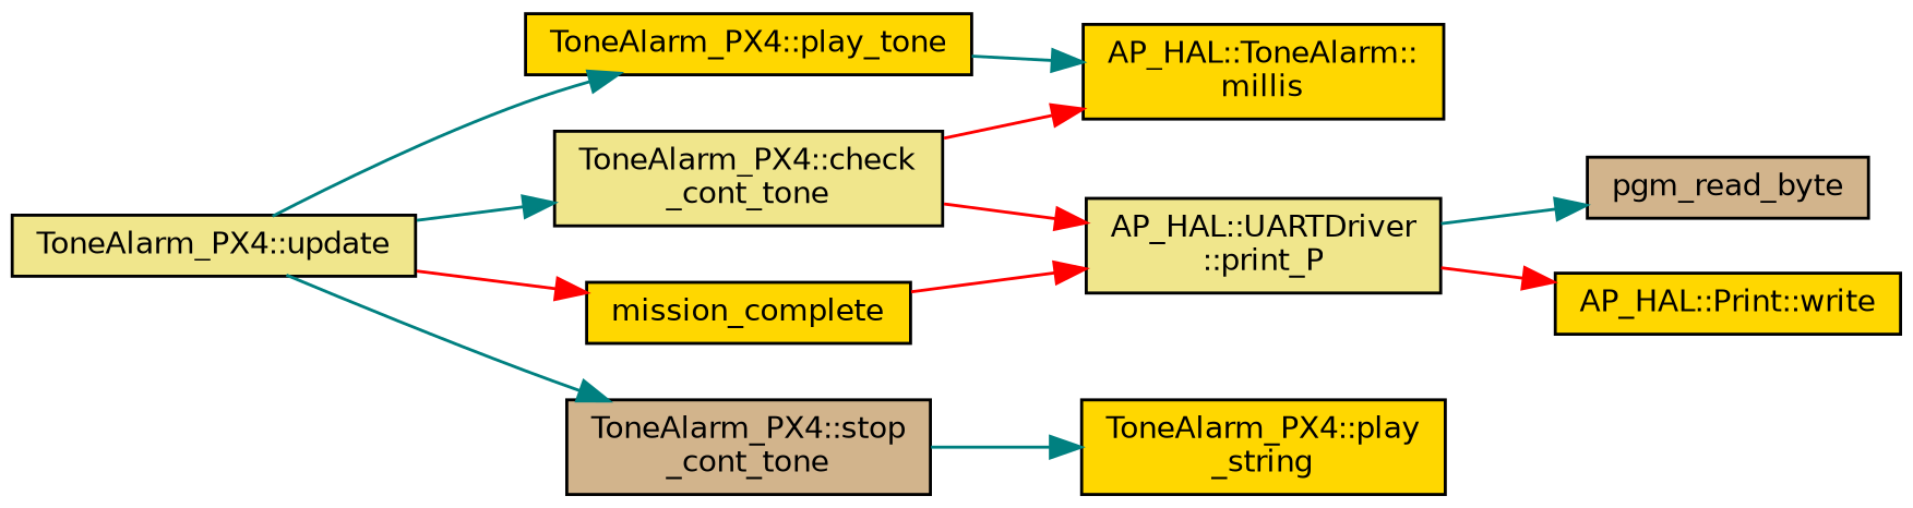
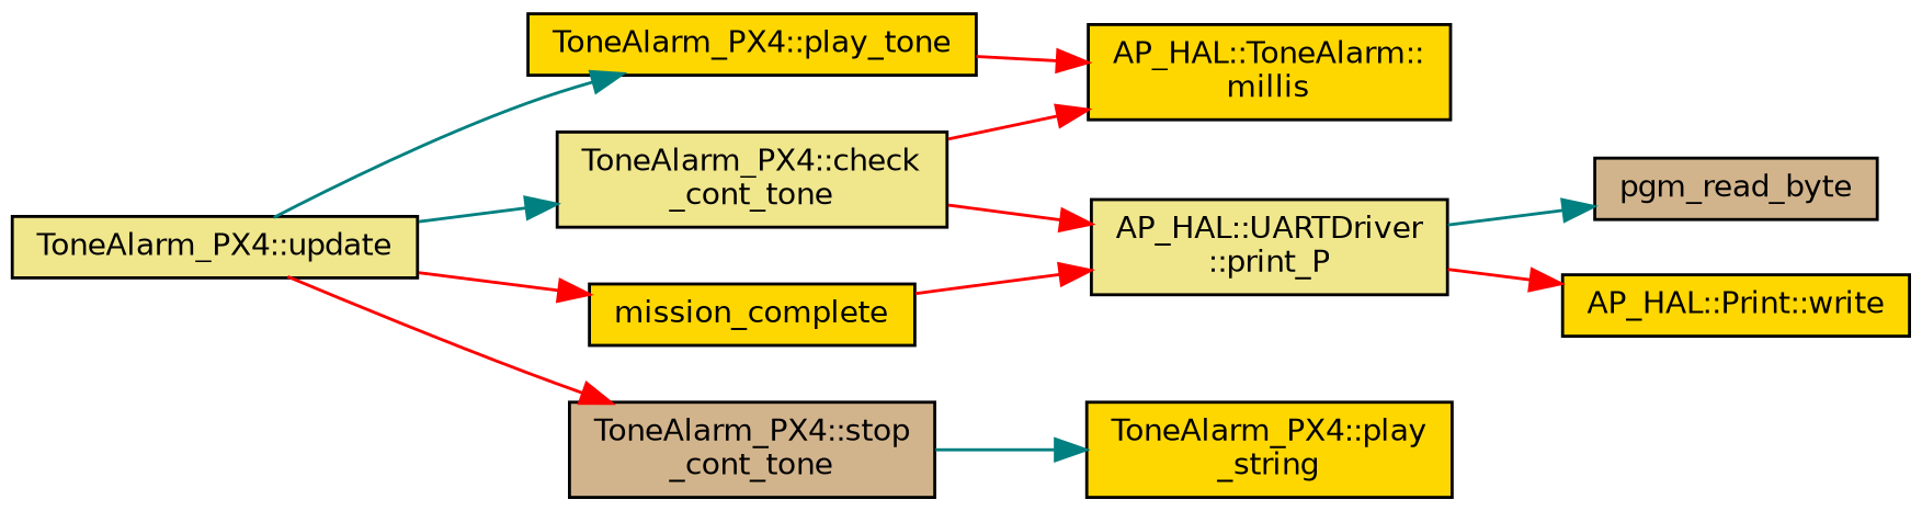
  digraph {
    rankdir=LR
    node [color=black fillcolor=gold fontname=Helvetica fontsize=10 shape=record style=filled]
    edge [color=red fontname=Helvetica fontsize=10 labelfontname=Helvetica labelfontsize=10 style=solid]
    n1 [fillcolor=khaki fontcolor=black height=0.2 label="ToneAlarm_PX4::update" width=0.4]
    n2 [fillcolor=khaki height=0.2 label="ToneAlarm_PX4::check\l_cont_tone" width=0.4]
    n3 [height=0.2 label="ToneAlarm_PX4::play_tone" width=0.4]
    n4 [height=0.2 label=mission_complete width=0.4]
    n5 [fillcolor=tan height=0.2 label="ToneAlarm_PX4::stop\l_cont_tone" width=0.4]
    n6 [height=0.2 label="AP_HAL::ToneAlarm::\lmillis" width=0.4]
    n7 [fillcolor=khaki height=0.2 label="AP_HAL::UARTDriver\l::print_P" width=0.4]
    n8 [height=0.2 label="ToneAlarm_PX4::play\l_string" width=0.4]
    n9 [fillcolor=tan height=0.2 label=pgm_read_byte width=0.4]
    n10 [height=0.2 label="AP_HAL::Print::write" width=0.4]
    n1 -> n2 [color=teal]
    n1 -> n3 [color=teal]
    n1 -> n4
-   n1 -> n5 [color=teal]
+   n1 -> n5
    n2 -> n6
    n2 -> n7
-   n3 -> n6 [color=teal]
+   n3 -> n6
    n4 -> n7
    n5 -> n8 [color=teal]
    n7 -> n9 [color=teal]
    n7 -> n10
  }
